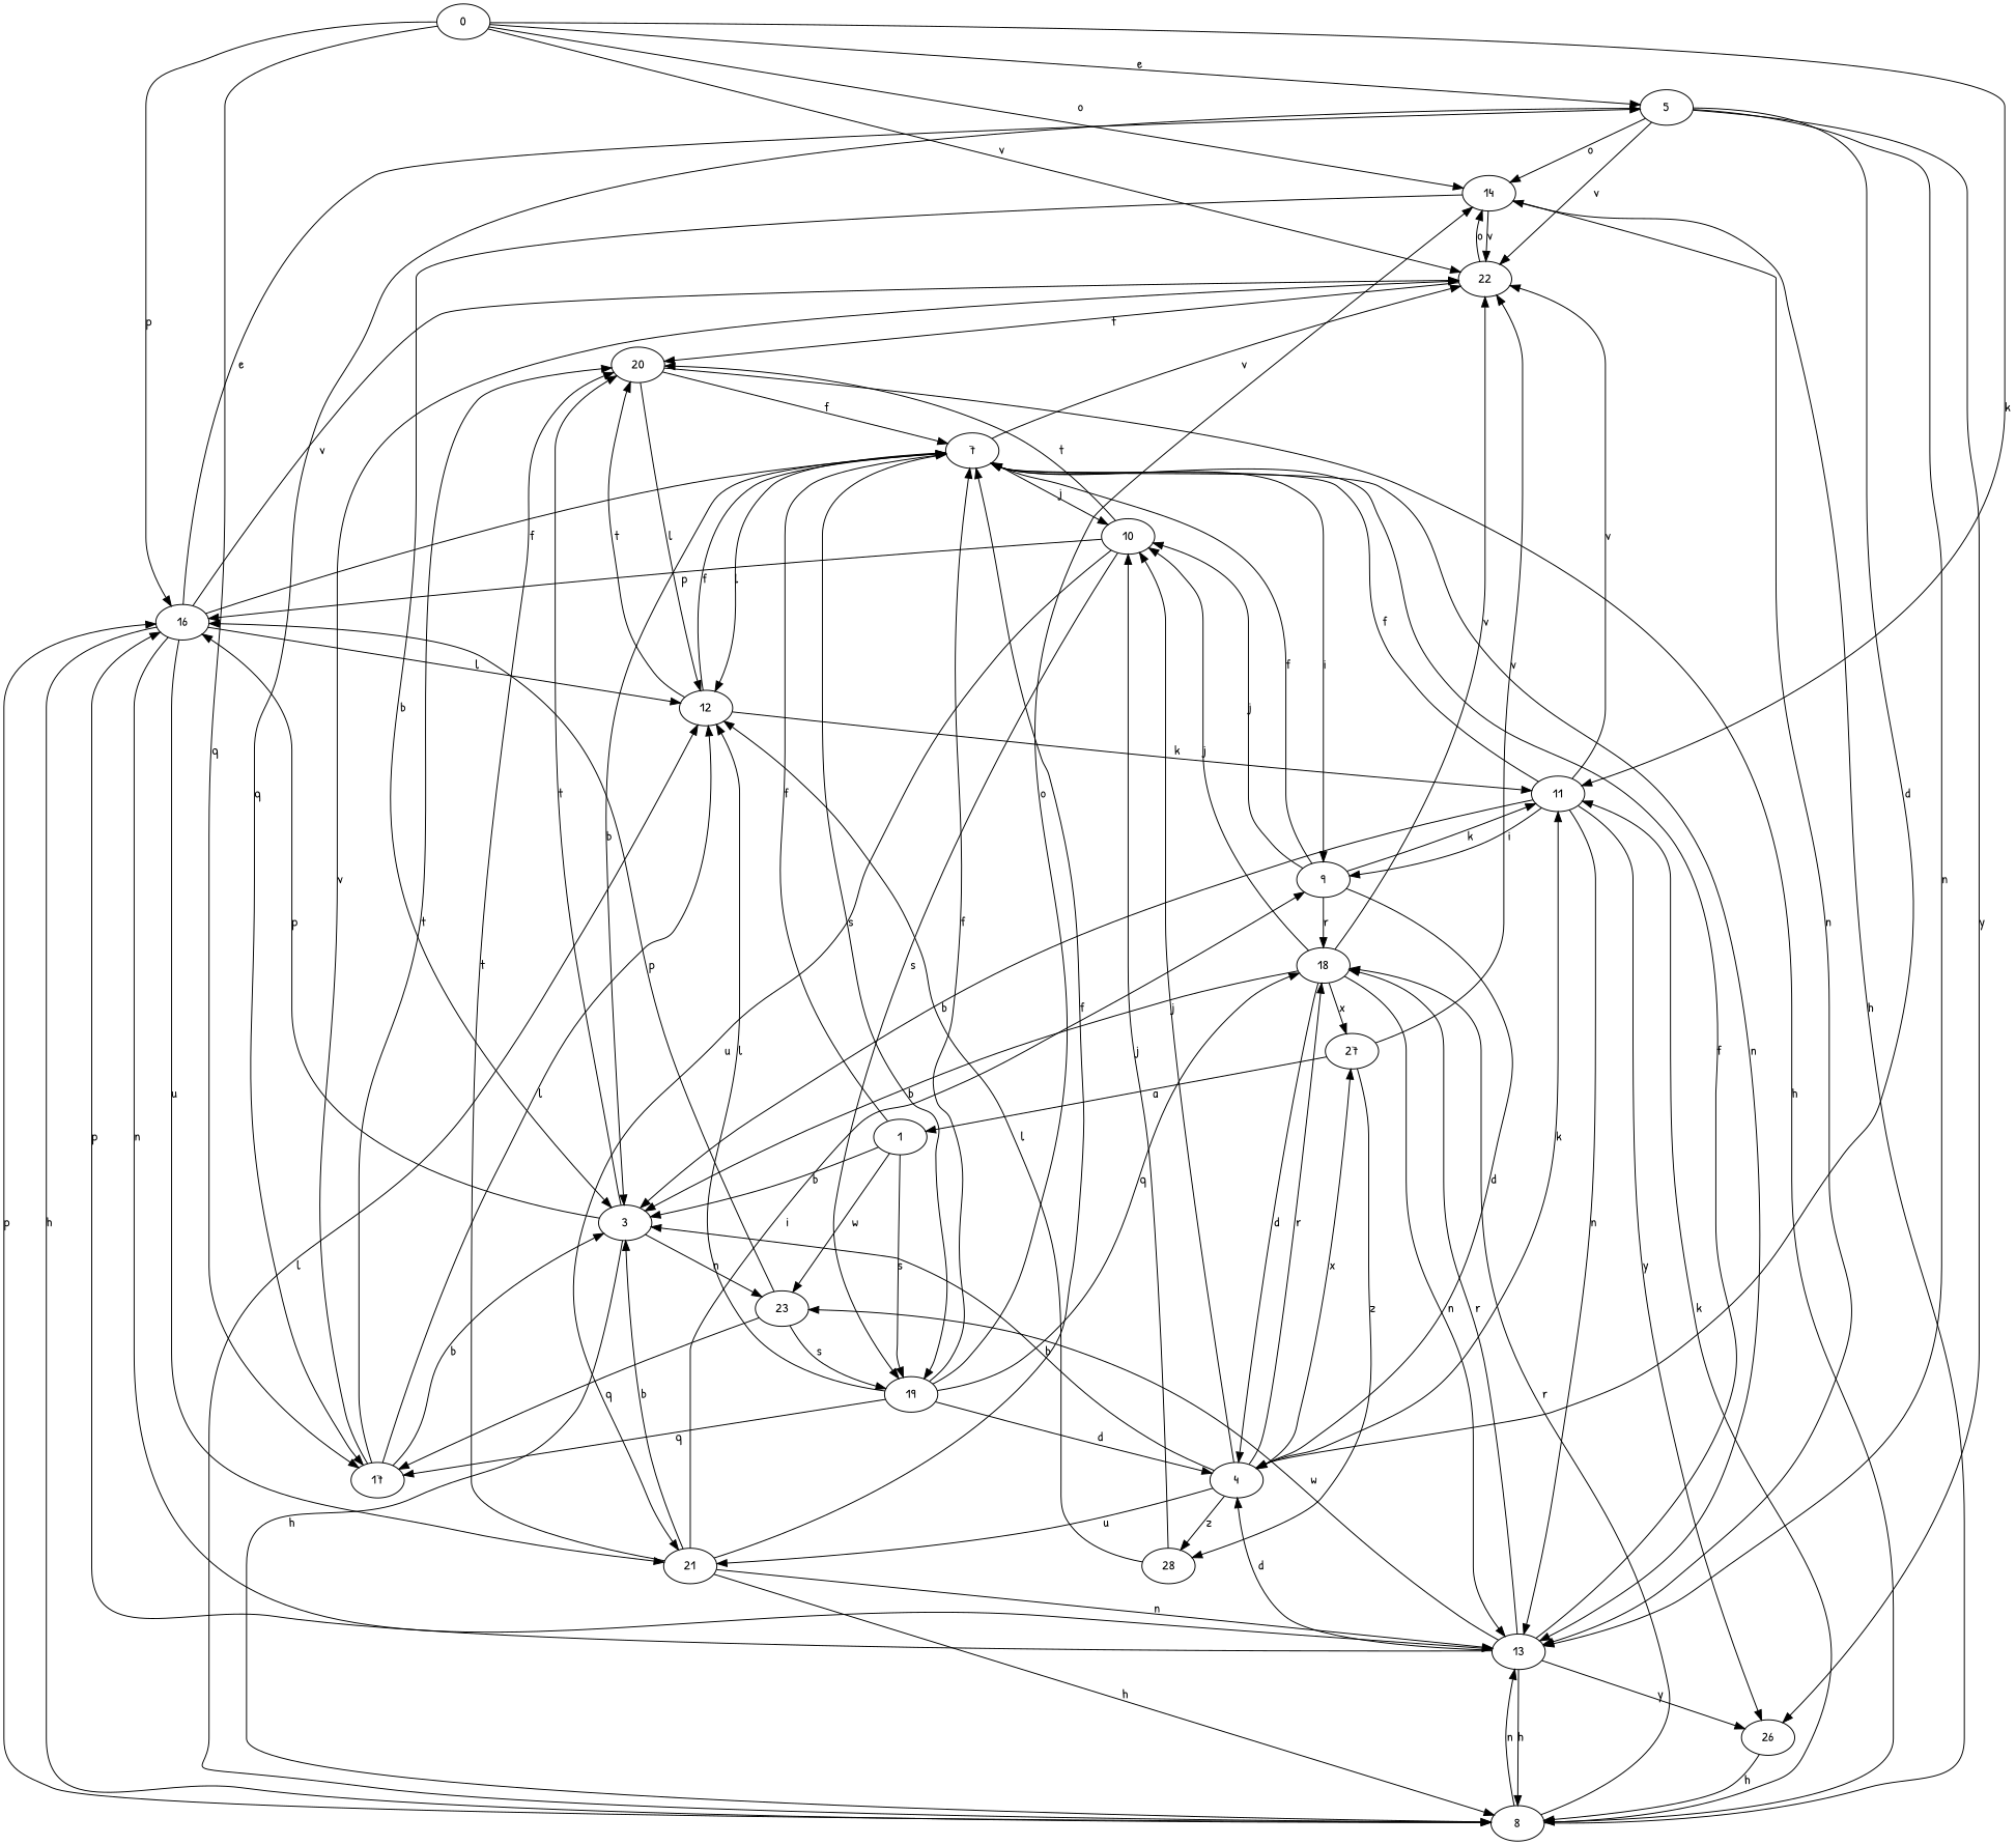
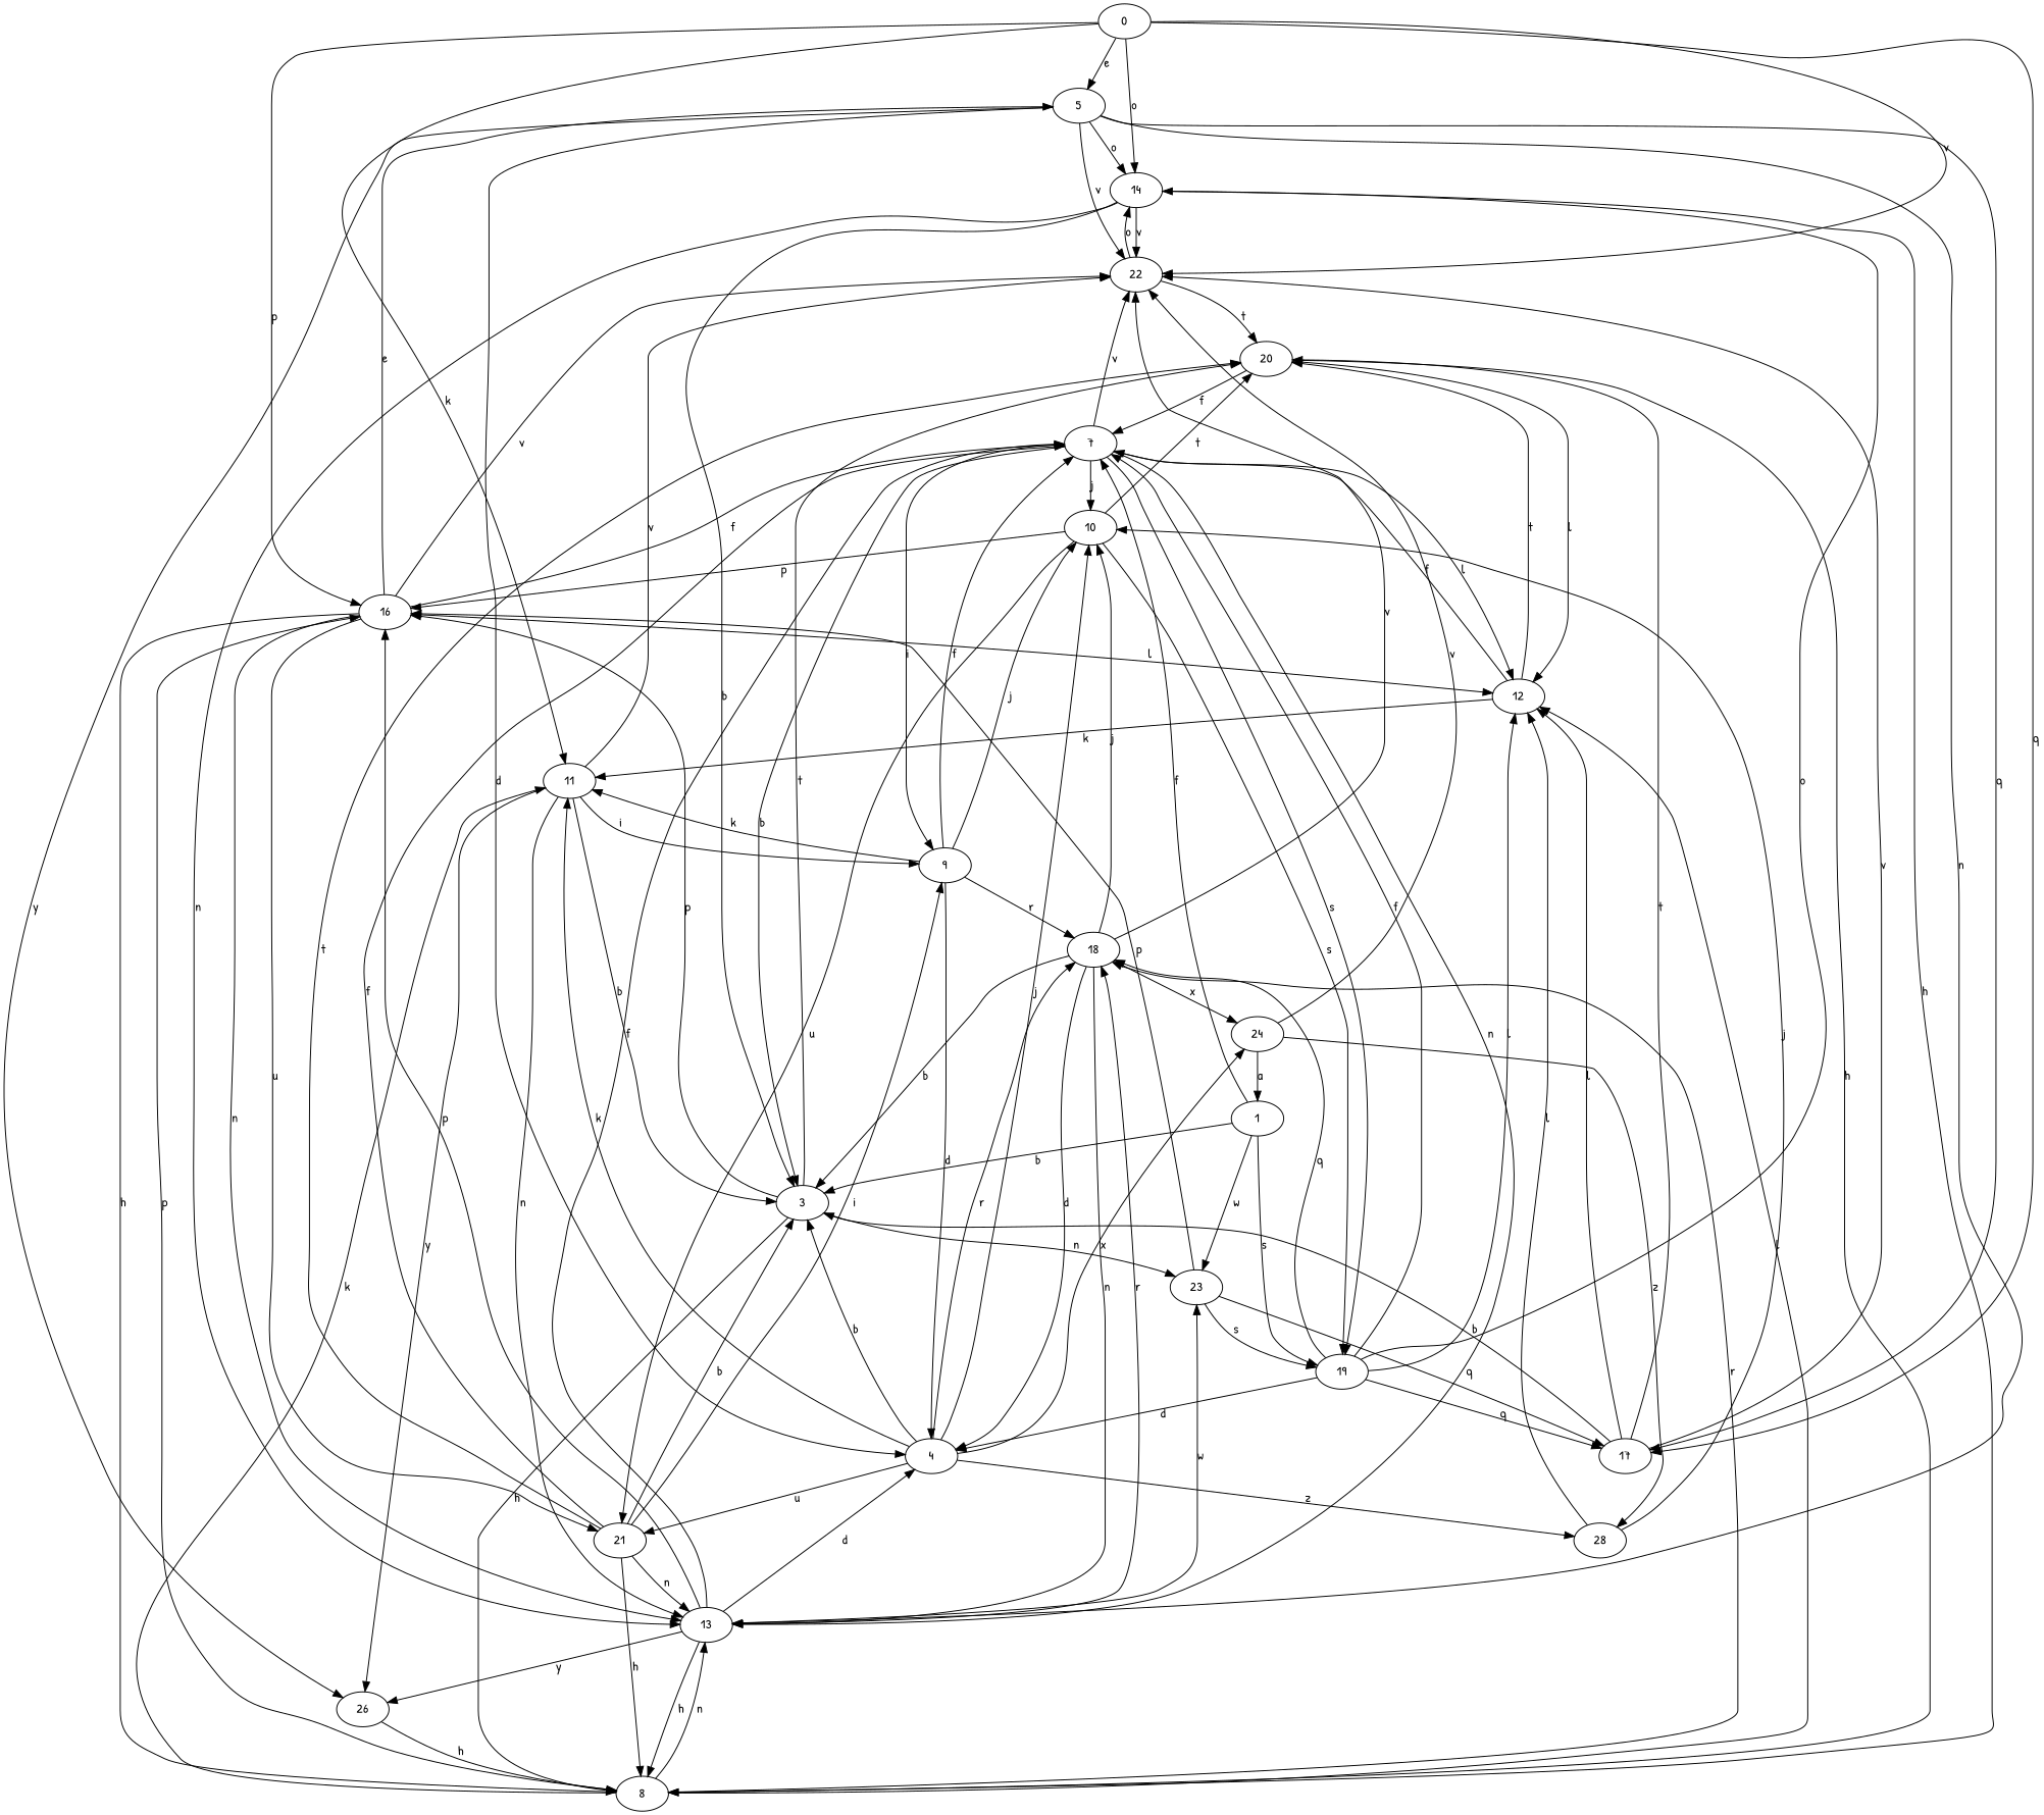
  strict digraph {
    fontname="Patrick Hand"
    node [fontname="Patrick Hand"]
    edge [fontname="Patrick Hand"]
    0
    5
    11
    14
    16
    17
    22
    4
    13
    26
    3
    7
    9
    8
    21
    12
    20
    1
    19
    23
    10
    18
-   24 [label=27]
+   24
    28
    0 -> 5 [label=e]
    0 -> 11 [label=k]
    0 -> 14 [label=o]
    0 -> 16 [label=p]
    0 -> 17 [label=q]
    0 -> 22 [label=v]
    5 -> 14 [label=o]
    5 -> 17 [label=q]
    5 -> 22 [label=v]
    5 -> 4 [label=d]
    5 -> 13 [label=n]
    5 -> 26 [label=y]
    11 -> 22 [label=v]
    11 -> 13 [label=n]
    11 -> 26 [label=y]
    11 -> 3 [label=b]
-   11 -> 7 [label=f]
    11 -> 9 [label=i]
    14 -> 22 [label=v]
    14 -> 13 [label=n]
    14 -> 3 [label=b]
-   8 -> 14 [label=h]
+   14 -> 8 [label=h]
    16 -> 5 [label=e]
    16 -> 22 [label=v]
    16 -> 13 [label=n]
    16 -> 7 [label=f]
    16 -> 8 [label=h]
    16 -> 21 [label=u]
    16 -> 12 [label=l]
    17 -> 22 [label=v]
    17 -> 3 [label=b]
    17 -> 12 [label=l]
    17 -> 20 [label=t]
    22 -> 14 [label=o]
    22 -> 20 [label=t]
    4 -> 11 [label=k]
    4 -> 3 [label=b]
    4 -> 21 [label=u]
    4 -> 10 [label=j]
    4 -> 18 [label=r]
    4 -> 24 [label=x]
    4 -> 28 [label=z]
    13 -> 16 [label=p]
    13 -> 4 [label=d]
    13 -> 26 [label=y]
    13 -> 7 [label=f]
    13 -> 8 [label=h]
    13 -> 23 [label=w]
    13 -> 18 [label=r]
    26 -> 8 [label=h]
    3 -> 16 [label=p]
    3 -> 8 [label=h]
    3 -> 20 [label=t]
    3 -> 23 [label=n]
    7 -> 22 [label=v]
    7 -> 13 [label=n]
    7 -> 3 [label=b]
    7 -> 9 [label=i]
    7 -> 12 [label=l]
    7 -> 19 [label=s]
    7 -> 10 [label=j]
    9 -> 11 [label=k]
    9 -> 4 [label=d]
    9 -> 7 [label=f]
    9 -> 10 [label=j]
    9 -> 18 [label=r]
    8 -> 11 [label=k]
    8 -> 16 [label=p]
    8 -> 13 [label=n]
    8 -> 12 [label=l]
    8 -> 18 [label=r]
    21 -> 13 [label=n]
    21 -> 3 [label=b]
    21 -> 7 [label=f]
    21 -> 9 [label=i]
    21 -> 8 [label=h]
    21 -> 20 [label=t]
    12 -> 11 [label=k]
    12 -> 7 [label=f]
    12 -> 20 [label=t]
    20 -> 7 [label=f]
    20 -> 8 [label=h]
    20 -> 12 [label=l]
    1 -> 3 [label=b]
    1 -> 7 [label=f]
    1 -> 19 [label=s]
    1 -> 23 [label=w]
    19 -> 14 [label=o]
    19 -> 17 [label=q]
    19 -> 4 [label=d]
    19 -> 7 [label=f]
    19 -> 12 [label=l]
    19 -> 18 [label=q]
    23 -> 16 [label=p]
    23 -> 17 [label=q]
    23 -> 19 [label=s]
    10 -> 16 [label=p]
    10 -> 21 [label=u]
    10 -> 20 [label=t]
    10 -> 19 [label=s]
    18 -> 22 [label=v]
    18 -> 4 [label=d]
    18 -> 13 [label=n]
    18 -> 3 [label=b]
    18 -> 10 [label=j]
    18 -> 24 [label=x]
    24 -> 22 [label=v]
    24 -> 1 [label=a]
    24 -> 28 [label=z]
    28 -> 12 [label=l]
    28 -> 10 [label=j]
  }
